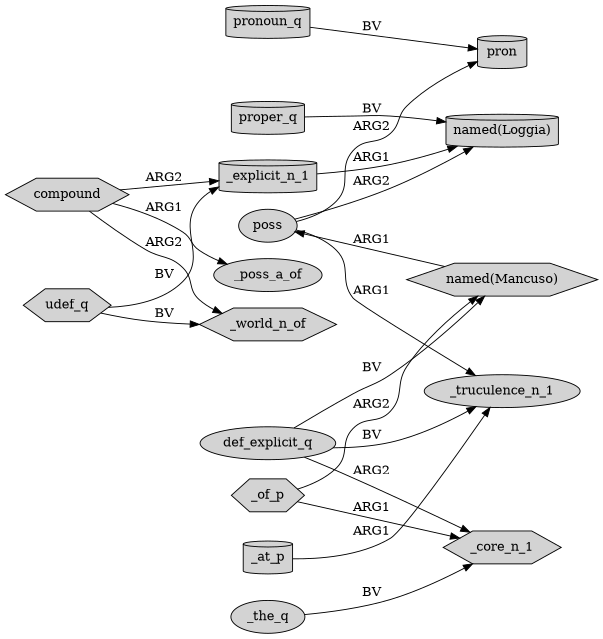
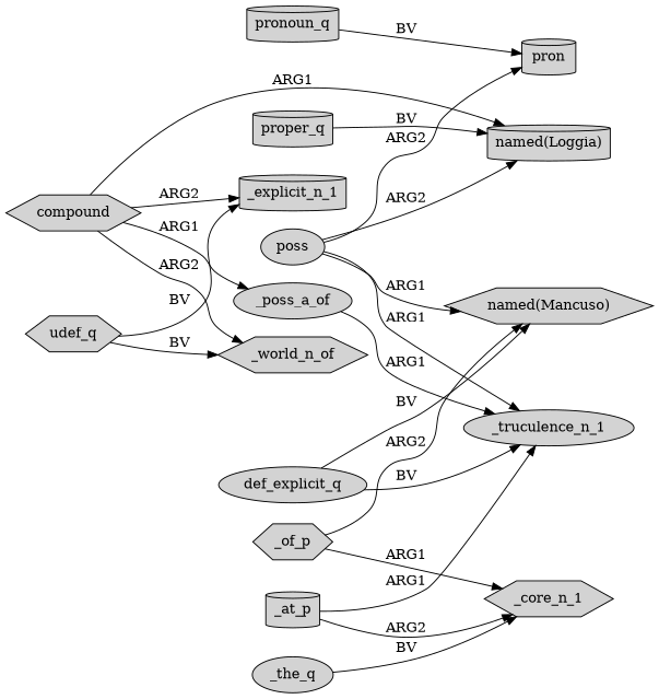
  digraph {
    rankdir=LR
    node [shape=cylinder style=filled]
    poss [shape=ellipse]
    pron
    _truculence_n_1 [shape=ellipse]
    "named(Loggia)"
    "named(Mancuso)" [shape=hexagon]
    compound [shape=hexagon]
    _world_n_of [shape=hexagon]
    n8 [label=_explicit_n_1]
    n9 [label=_poss_a_of shape=ellipse]
    def_explicit_q [shape=ellipse]
    proper_q
    udef_q [shape=hexagon]
    _of_p [shape=hexagon]
    _core_n_1 [shape=hexagon]
    pronoun_q
    _the_q [shape=ellipse]
    _at_p
    poss -> pron [label=ARG2]
    poss -> _truculence_n_1 [label=ARG1]
    poss -> "named(Loggia)" [label=ARG2]
-   "named(Mancuso)" -> poss [label=ARG1]
-   n8 -> "named(Loggia)" [label=ARG1]
+   poss -> "named(Mancuso)" [label=ARG1]
+   compound -> "named(Loggia)" [label=ARG1]
    compound -> _world_n_of [label=ARG2]
    compound -> n8 [label=ARG2]
    compound -> n9 [label=ARG1]
+   n9 -> _truculence_n_1 [label=ARG1]
    def_explicit_q -> _truculence_n_1 [label=BV]
    def_explicit_q -> "named(Mancuso)" [label=BV]
    proper_q -> "named(Loggia)" [label=BV]
    udef_q -> _world_n_of [label=BV]
    udef_q -> n8 [label=BV]
    _of_p -> "named(Mancuso)" [label=ARG2]
    _of_p -> _core_n_1 [label=ARG1]
    pronoun_q -> pron [label=BV]
    _the_q -> _core_n_1 [label=BV]
    _at_p -> _truculence_n_1 [label=ARG1]
-   def_explicit_q -> _core_n_1 [label=ARG2]
+   _at_p -> _core_n_1 [label=ARG2]
  }
